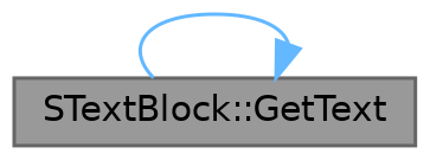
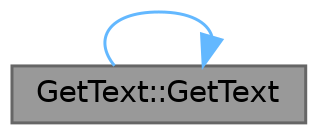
  digraph {
    rankdir=LR
-   n1 [color=gray40 fillcolor=grey60 fontcolor=black fontname=Helvetica fontsize=10 height=0.2 label="STextBlock::GetText" shape=box style=filled width=0.4]
+   n1 [color=gray40 fillcolor=grey60 fontcolor=black fontname=Helvetica fontsize=10 height=0.2 label="GetText::GetText" shape=box style=filled width=0.4]
    n1 -> n1 [color=steelblue1 fontname=Helvetica fontsize=10 labelfontname=Helvetica labelfontsize=10 style=solid]
  }
